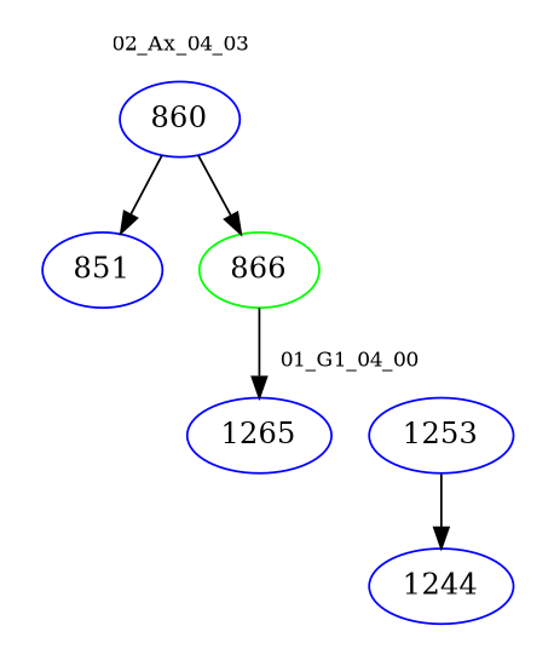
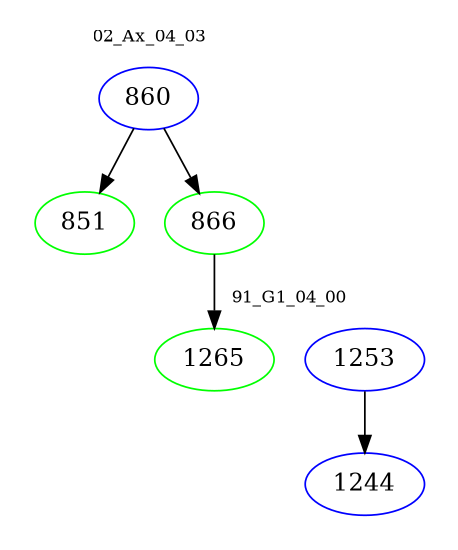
  digraph {
    node [color=blue]
    edge [color=black]
    n1 [label=860]
-   n2 [label=851]
+   n2 [color=green label=851]
    n3 [color=green label=866]
    n4 [label=1253]
    n5 [label=1244]
-   n6 [label=1265]
+   n6 [color=green label=1265]
    subgraph cluster_1 {
      color=white
      fontsize=10
      label="02_Ax_04_03"
      n1
      n2
      n3
    }
    subgraph cluster_2 {
      color=white
      fontsize=10
-     label="01_G1_04_00"
+     label="91_G1_04_00"
      n4
      n5
      n6
    }
    n1 -> n2
    n1 -> n3
    n3 -> n6
    n4 -> n5
  }
